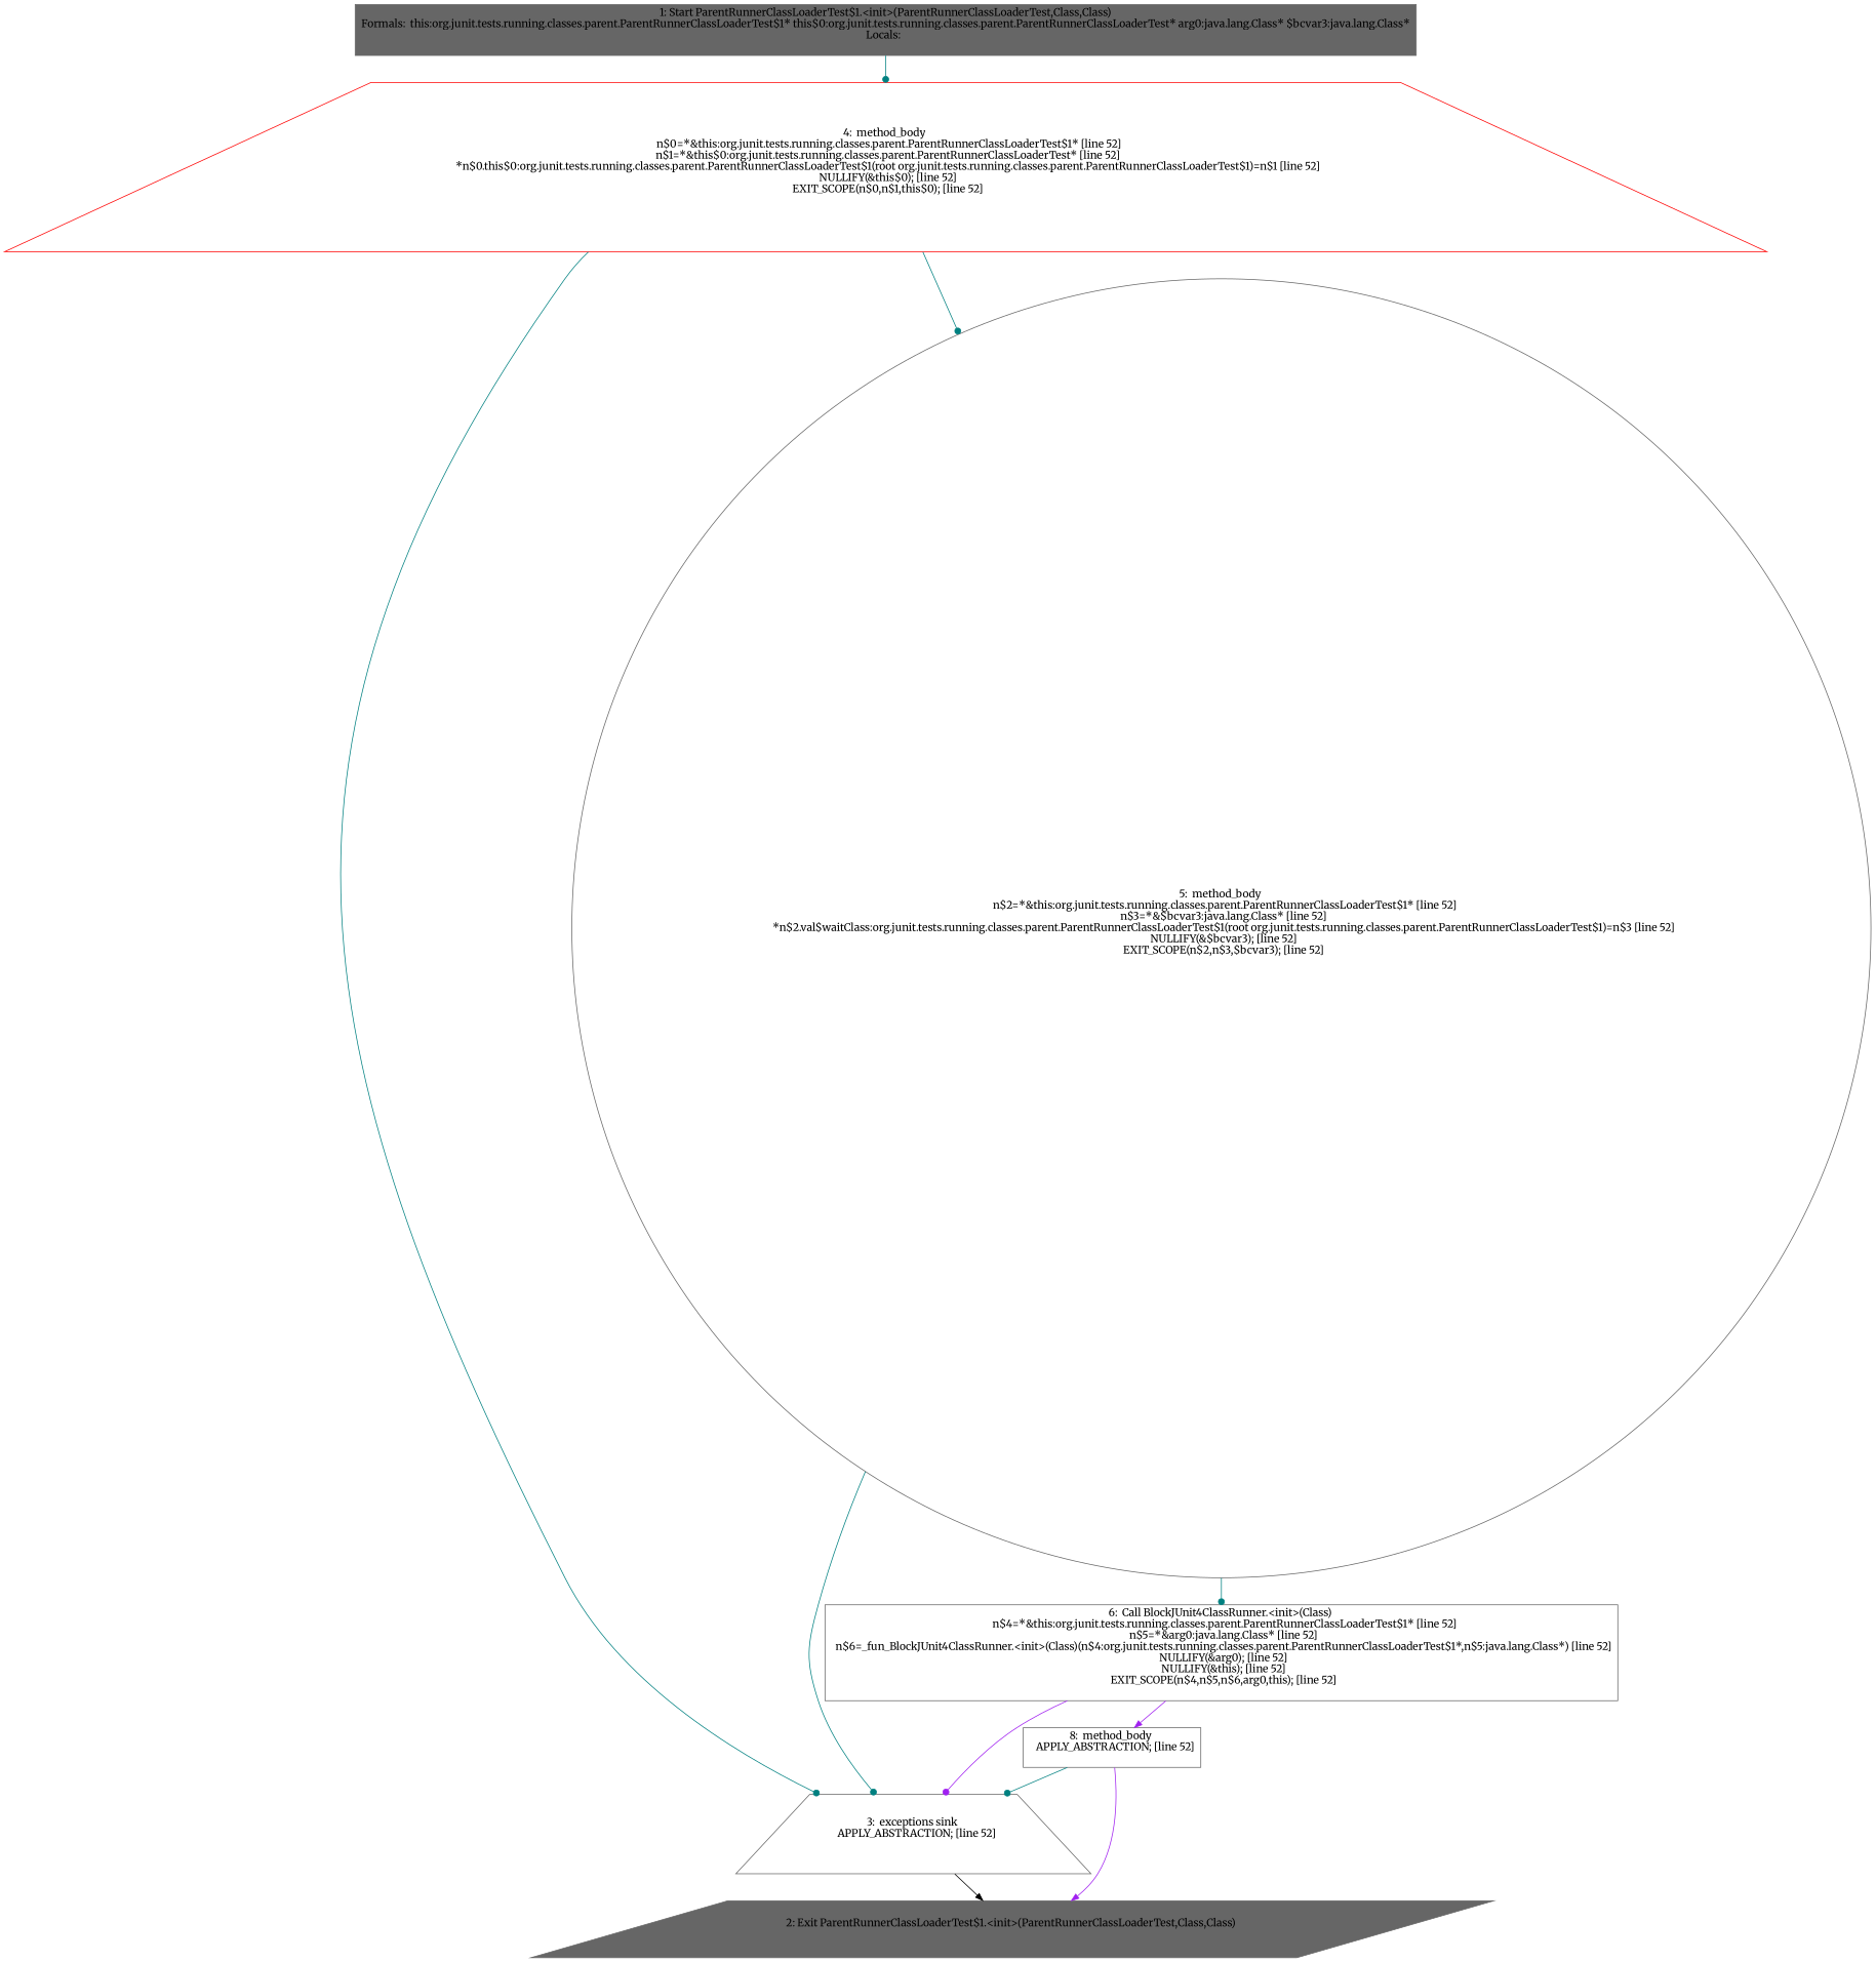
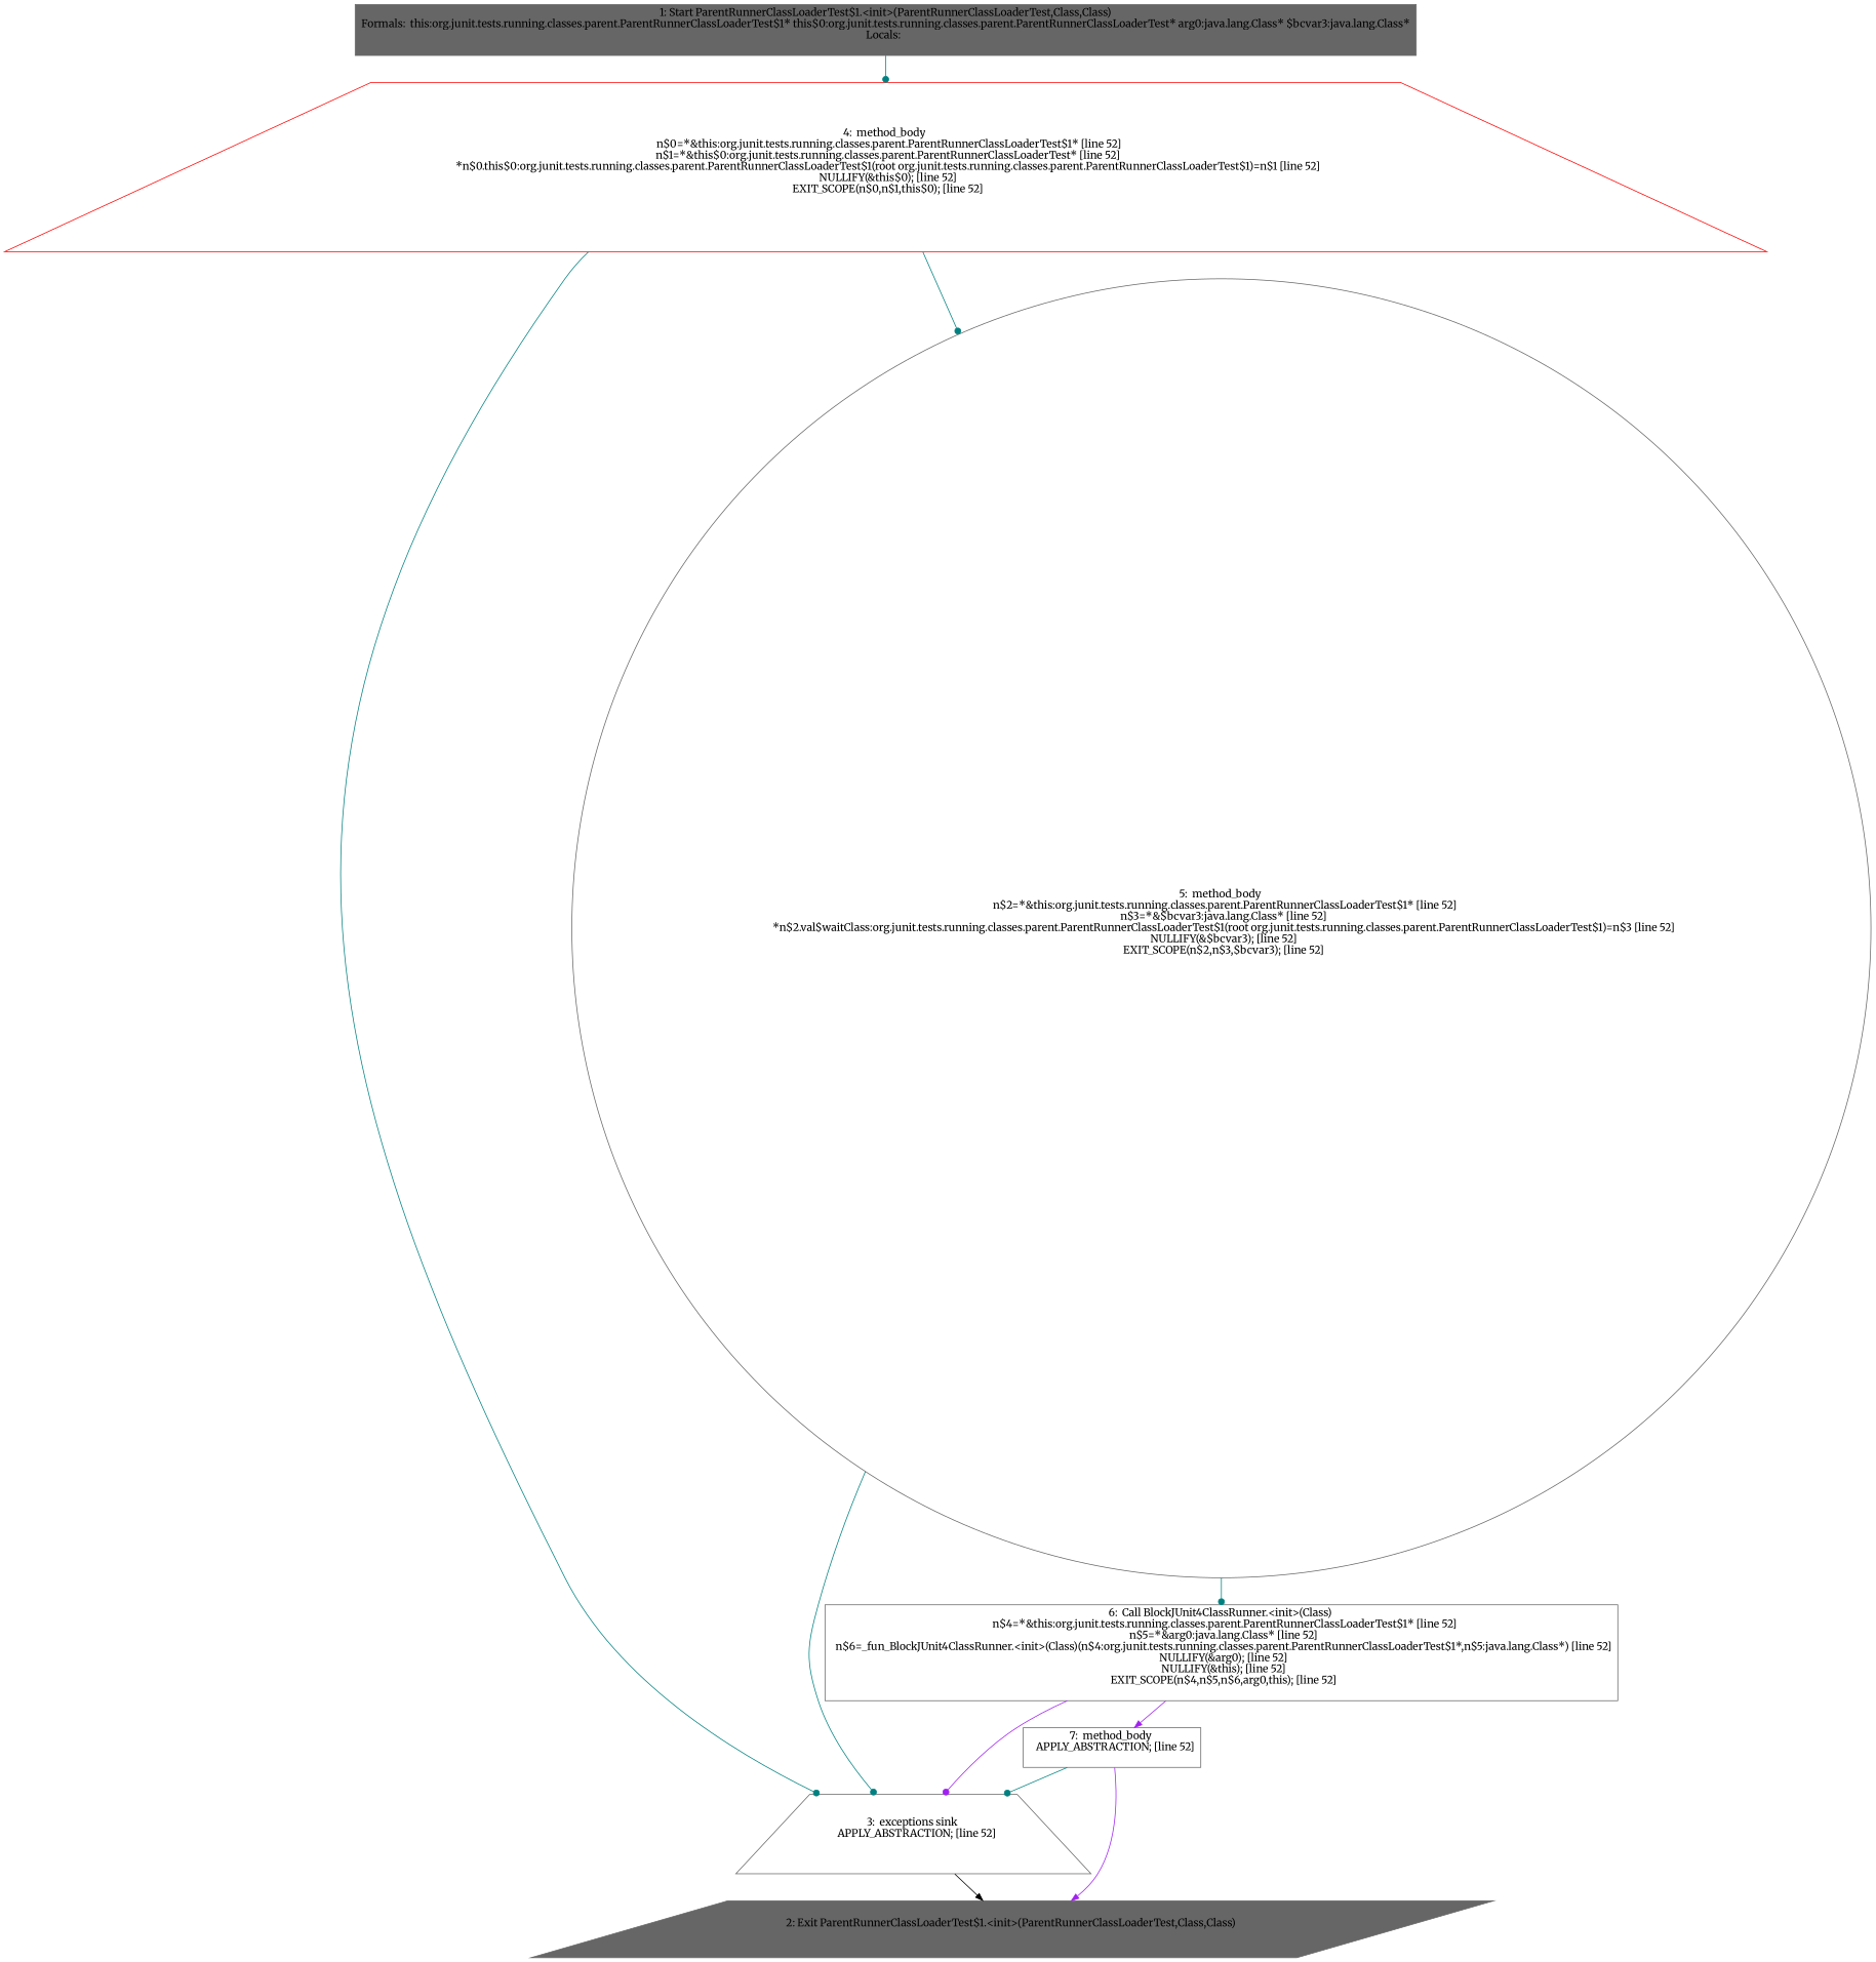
  digraph {
    fontname=Merriweather
    node [color=gray40 shape=box fontname=Merriweather]
    edge [color=teal arrowhead=dot fontname=Merriweather]
    n1 [label="1: Start ParentRunnerClassLoaderTest$1.<init>(ParentRunnerClassLoaderTest,Class,Class)\nFormals:  this:org.junit.tests.running.classes.parent.ParentRunnerClassLoaderTest$1* this$0:org.junit.tests.running.classes.parent.ParentRunnerClassLoaderTest* arg0:java.lang.Class* $bcvar3:java.lang.Class*\nLocals:  \n  " style=filled]
    n2 [label="4:  method_body \n   n$0=*&this:org.junit.tests.running.classes.parent.ParentRunnerClassLoaderTest$1* [line 52]\n  n$1=*&this$0:org.junit.tests.running.classes.parent.ParentRunnerClassLoaderTest* [line 52]\n  *n$0.this$0:org.junit.tests.running.classes.parent.ParentRunnerClassLoaderTest$1(root org.junit.tests.running.classes.parent.ParentRunnerClassLoaderTest$1)=n$1 [line 52]\n  NULLIFY(&this$0); [line 52]\n  EXIT_SCOPE(n$0,n$1,this$0); [line 52]\n " shape=trapezium color=red]
    n3 [label="3:  exceptions sink \n   APPLY_ABSTRACTION; [line 52]\n " shape=trapezium]
    n4 [label="5:  method_body \n   n$2=*&this:org.junit.tests.running.classes.parent.ParentRunnerClassLoaderTest$1* [line 52]\n  n$3=*&$bcvar3:java.lang.Class* [line 52]\n  *n$2.val$waitClass:org.junit.tests.running.classes.parent.ParentRunnerClassLoaderTest$1(root org.junit.tests.running.classes.parent.ParentRunnerClassLoaderTest$1)=n$3 [line 52]\n  NULLIFY(&$bcvar3); [line 52]\n  EXIT_SCOPE(n$2,n$3,$bcvar3); [line 52]\n " shape=circle]
    n5 [label="2: Exit ParentRunnerClassLoaderTest$1.<init>(ParentRunnerClassLoaderTest,Class,Class) \n  " style=filled shape=parallelogram]
    n6 [label="6:  Call BlockJUnit4ClassRunner.<init>(Class) \n   n$4=*&this:org.junit.tests.running.classes.parent.ParentRunnerClassLoaderTest$1* [line 52]\n  n$5=*&arg0:java.lang.Class* [line 52]\n  n$6=_fun_BlockJUnit4ClassRunner.<init>(Class)(n$4:org.junit.tests.running.classes.parent.ParentRunnerClassLoaderTest$1*,n$5:java.lang.Class*) [line 52]\n  NULLIFY(&arg0); [line 52]\n  NULLIFY(&this); [line 52]\n  EXIT_SCOPE(n$4,n$5,n$6,arg0,this); [line 52]\n "]
-   n7 [label="8:  method_body \n   APPLY_ABSTRACTION; [line 52]\n "]
+   n7 [label="7:  method_body \n   APPLY_ABSTRACTION; [line 52]\n "]
    n1 -> n2
    n2 -> n3
    n2 -> n4
    n3 -> n5 [color=black arrowhead=normal]
    n4 -> n3
    n4 -> n6
    n6 -> n3 [color=purple]
    n6 -> n7 [color=purple arrowhead=normal]
    n7 -> n3
    n7 -> n5 [color=purple arrowhead=normal]
  }
